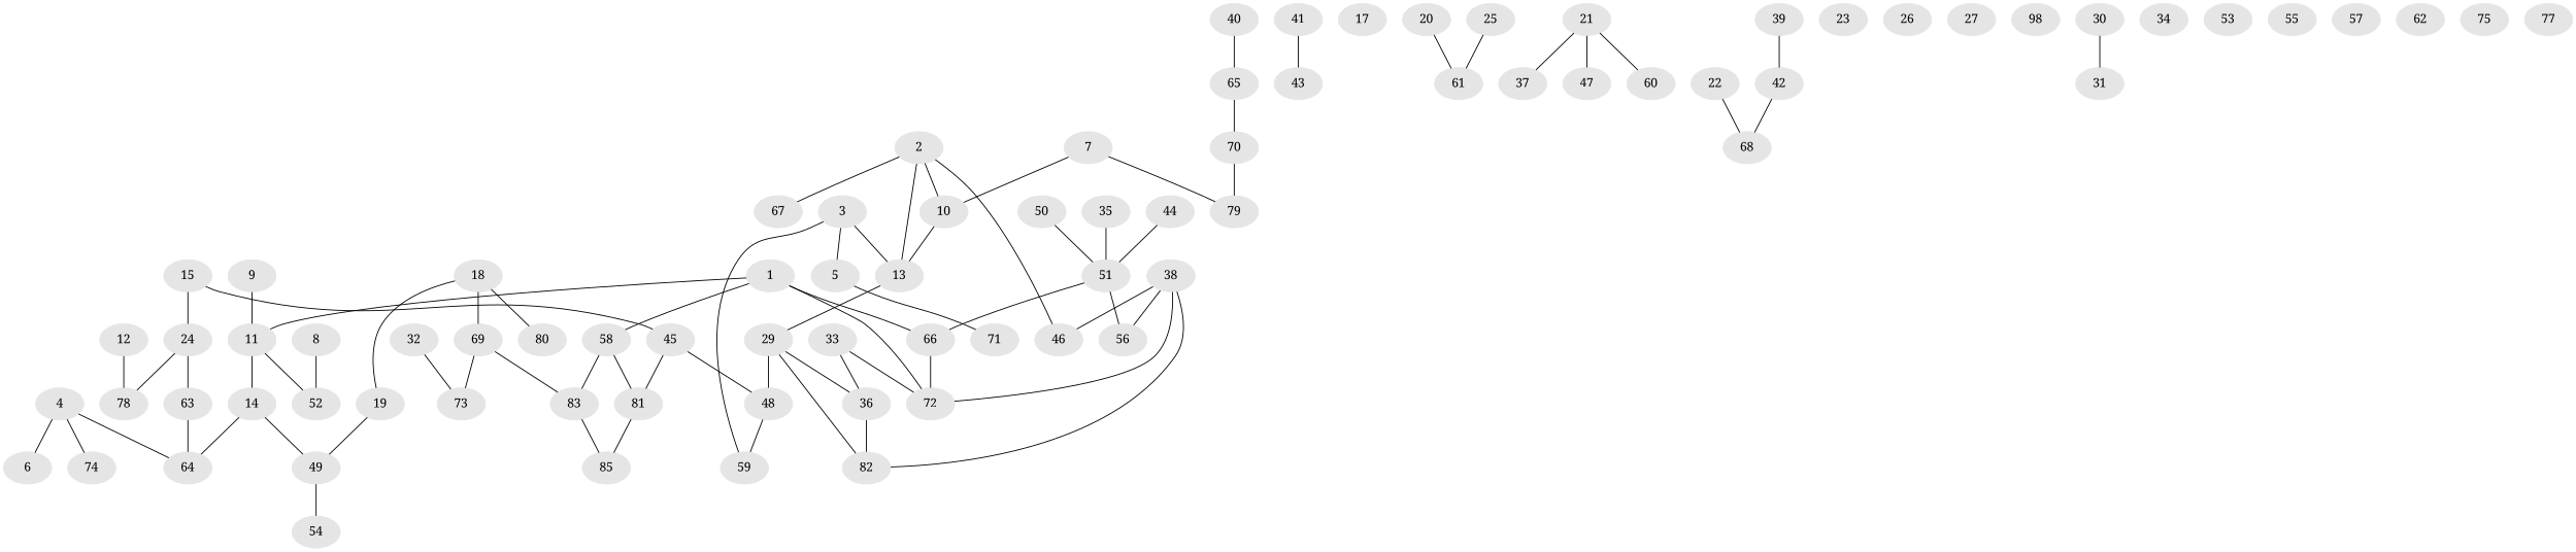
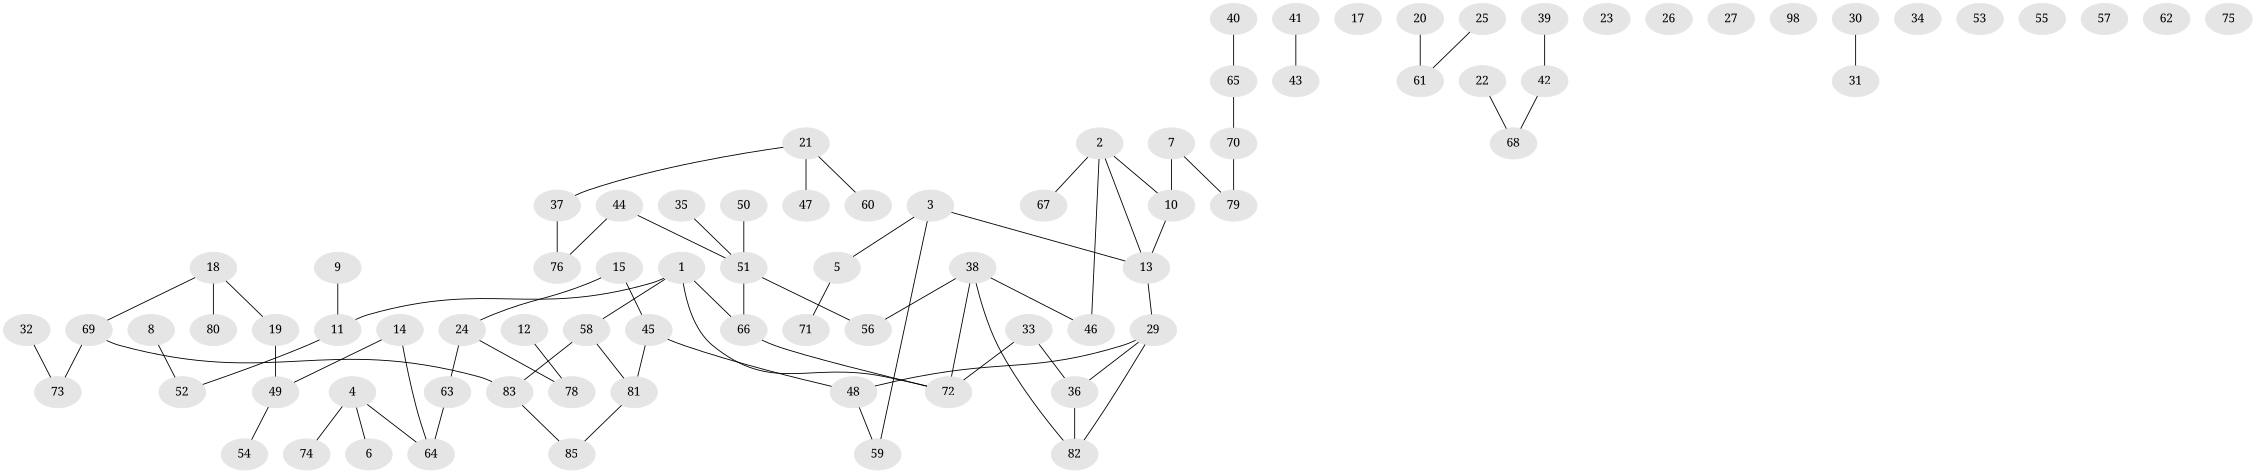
  graph {
    fontname="Noto Serif"
    node [color=gray90 fontname="Noto Serif" style=filled]
    edge [fontname="Noto Serif"]
    1
    11
    58
    66
    72
    52
    14
    81
    83
    2
    10
    13
    46
    67
    29
    3
    5
    59
    71
    4
    6
    64
    74
    7
    79
    8
    9
    49
    12
    78
    36
    48
    82
    54
    15
    24
    45
    63
    41
    43
    69
    73
    17
    18
    19
    80
    20
    61
    21
    37
    47
    60
+   76
    22
    68
    23
    25
    26
    27
    n60 [label=98]
    30
    31
    32
    33
    34
    35
    51
    56
    38
    39
    42
    40
    65
    70
    44
    85
    50
    53
    55
    57
    62
    75
-   77
    1 -- 11
    1 -- 58
    1 -- 66
    1 -- 72
    11 -- 52
-   11 -- 14
    58 -- 81
    58 -- 83
    66 -- 72
    14 -- 64
    14 -- 49
    81 -- 85
    83 -- 85
    2 -- 10
    2 -- 13
    2 -- 46
    2 -- 67
    10 -- 13
    13 -- 29
    29 -- 36
    29 -- 48
    29 -- 82
    3 -- 13
    3 -- 5
    3 -- 59
    5 -- 71
    4 -- 6
    4 -- 64
    4 -- 74
    7 -- 10
    7 -- 79
    8 -- 52
    9 -- 11
    49 -- 54
    12 -- 78
    36 -- 82
    48 -- 59
    15 -- 24
    15 -- 45
    24 -- 78
    24 -- 63
    45 -- 81
    45 -- 48
    63 -- 64
    41 -- 43
    69 -- 83
    69 -- 73
    18 -- 69
    18 -- 19
    18 -- 80
    19 -- 49
    20 -- 61
    21 -- 37
    21 -- 47
    21 -- 60
+   37 -- 76
    22 -- 68
    25 -- 61
    30 -- 31
    32 -- 73
    33 -- 72
    33 -- 36
    35 -- 51
    51 -- 66
    51 -- 56
    38 -- 72
    38 -- 46
    38 -- 82
    38 -- 56
    39 -- 42
    42 -- 68
    40 -- 65
    65 -- 70
    70 -- 79
+   44 -- 76
    44 -- 51
    50 -- 51
  }
